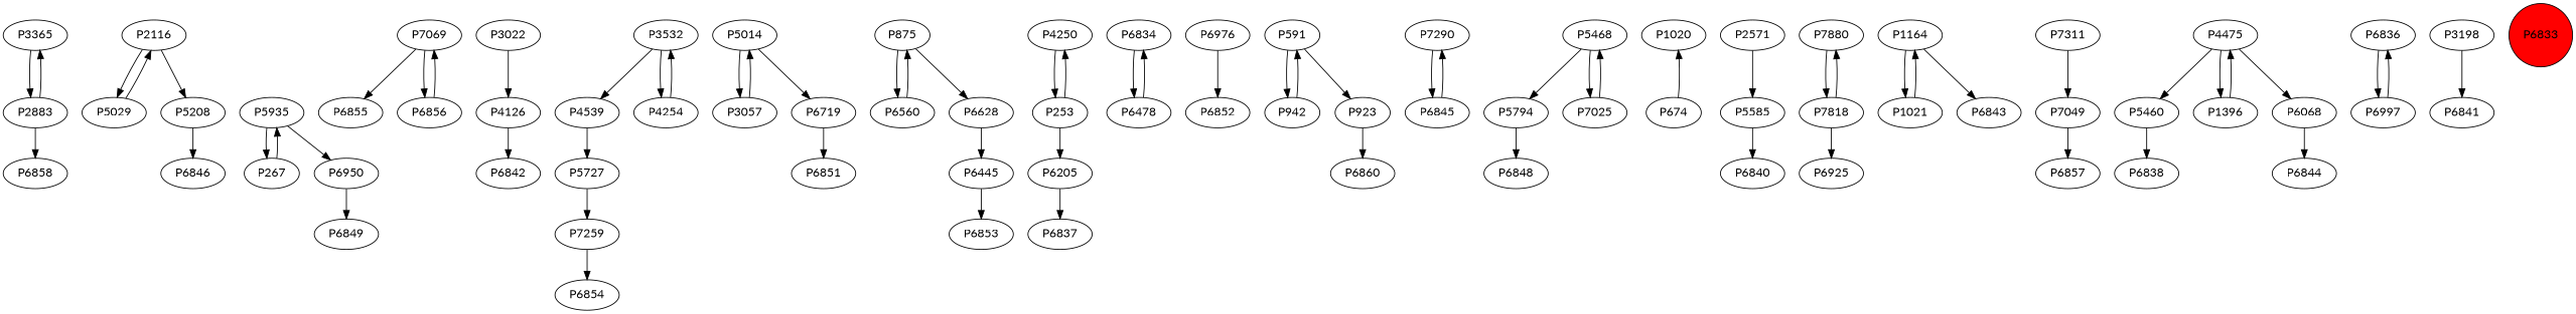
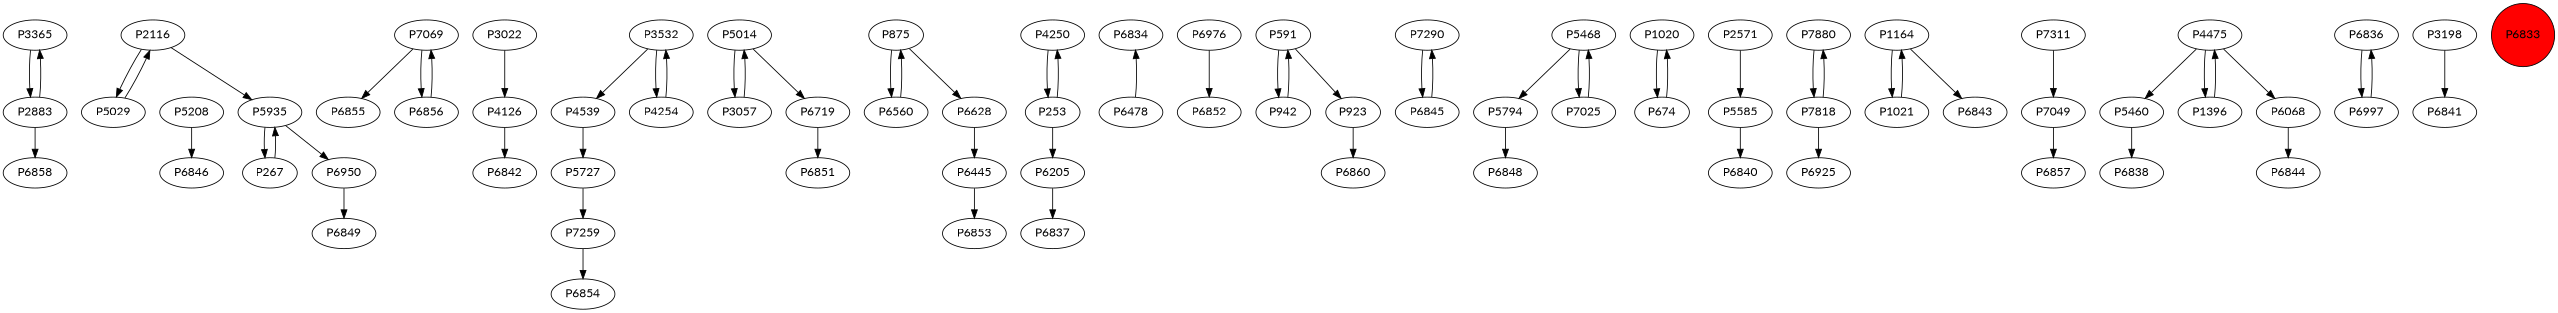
  digraph {
    fontname=Lato
    node [fontname=Lato]
    edge [fontname=Lato]
    P3365
    P2883
    P6858
    P5208
    P6846
    P5935
    P267
    P6950
    P6849
    P7069
    P6855
    P6856
    n13 [label=P4126]
    P3022
    P6842
    P3532
    P4539
    P4254
    P5727
    P7259
    P5014
    P3057
    P6719
    P6851
    P6445
    P6853
    P4250
    P253
    P6205
    P6837
    P6834
    P6478
    P6976
    P6852
    P591
    P942
    P923
    P6860
    P7290
    P6845
    P5029
    P2116
    P5468
    P5794
    P7025
    P6848
    P6854
    P1020
    P674
    P2571
    P5585
    P6560
    P875
    P6628
    P6840
    P7880
    P7818
    P6925
    n59 [label=P1164]
    P1021
    P6843
    P7311
    P7049
    P6857
    P4475
    P5460
    P1396
    P6068
    P6838
    P6844
    P6836
    P6997
    P3198
    P6841
    P6833 [fillcolor=red shape=circle style=filled]
    P3365 -> P2883
    P2883 -> P3365
    P2883 -> P6858
    P5208 -> P6846
    P5935 -> P267
    P5935 -> P6950
    P267 -> P5935
    P6950 -> P6849
    P7069 -> P6855
    P7069 -> P6856
    P6856 -> P7069
    n13 -> P6842
    P3022 -> n13
    P3532 -> P4539
    P3532 -> P4254
    P4539 -> P5727
    P4254 -> P3532
    P5727 -> P7259
    P7259 -> P6854
    P5014 -> P3057
    P5014 -> P6719
    P3057 -> P5014
    P6719 -> P6851
    P6445 -> P6853
    P4250 -> P253
    P253 -> P4250
    P253 -> P6205
    P6205 -> P6837
-   P6834 -> P6478
    P6478 -> P6834
    P6976 -> P6852
    P591 -> P942
    P591 -> P923
    P942 -> P591
    P923 -> P6860
    P7290 -> P6845
    P6845 -> P7290
    P5029 -> P2116
-   P2116 -> P5208
+   P2116 -> P5935
    P2116 -> P5029
    P5468 -> P5794
    P5468 -> P7025
    P5794 -> P6848
    P7025 -> P5468
+   P1020 -> P674
    P674 -> P1020
    P2571 -> P5585
    P5585 -> P6840
    P6560 -> P875
    P875 -> P6560
    P875 -> P6628
    P6628 -> P6445
    P7880 -> P7818
    P7818 -> P7880
    P7818 -> P6925
    n59 -> P1021
    n59 -> P6843
    P1021 -> n59
    P7311 -> P7049
    P7049 -> P6857
    P4475 -> P5460
    P4475 -> P1396
    P4475 -> P6068
    P5460 -> P6838
    P1396 -> P4475
    P6068 -> P6844
    P6836 -> P6997
    P6997 -> P6836
    P3198 -> P6841
  }
